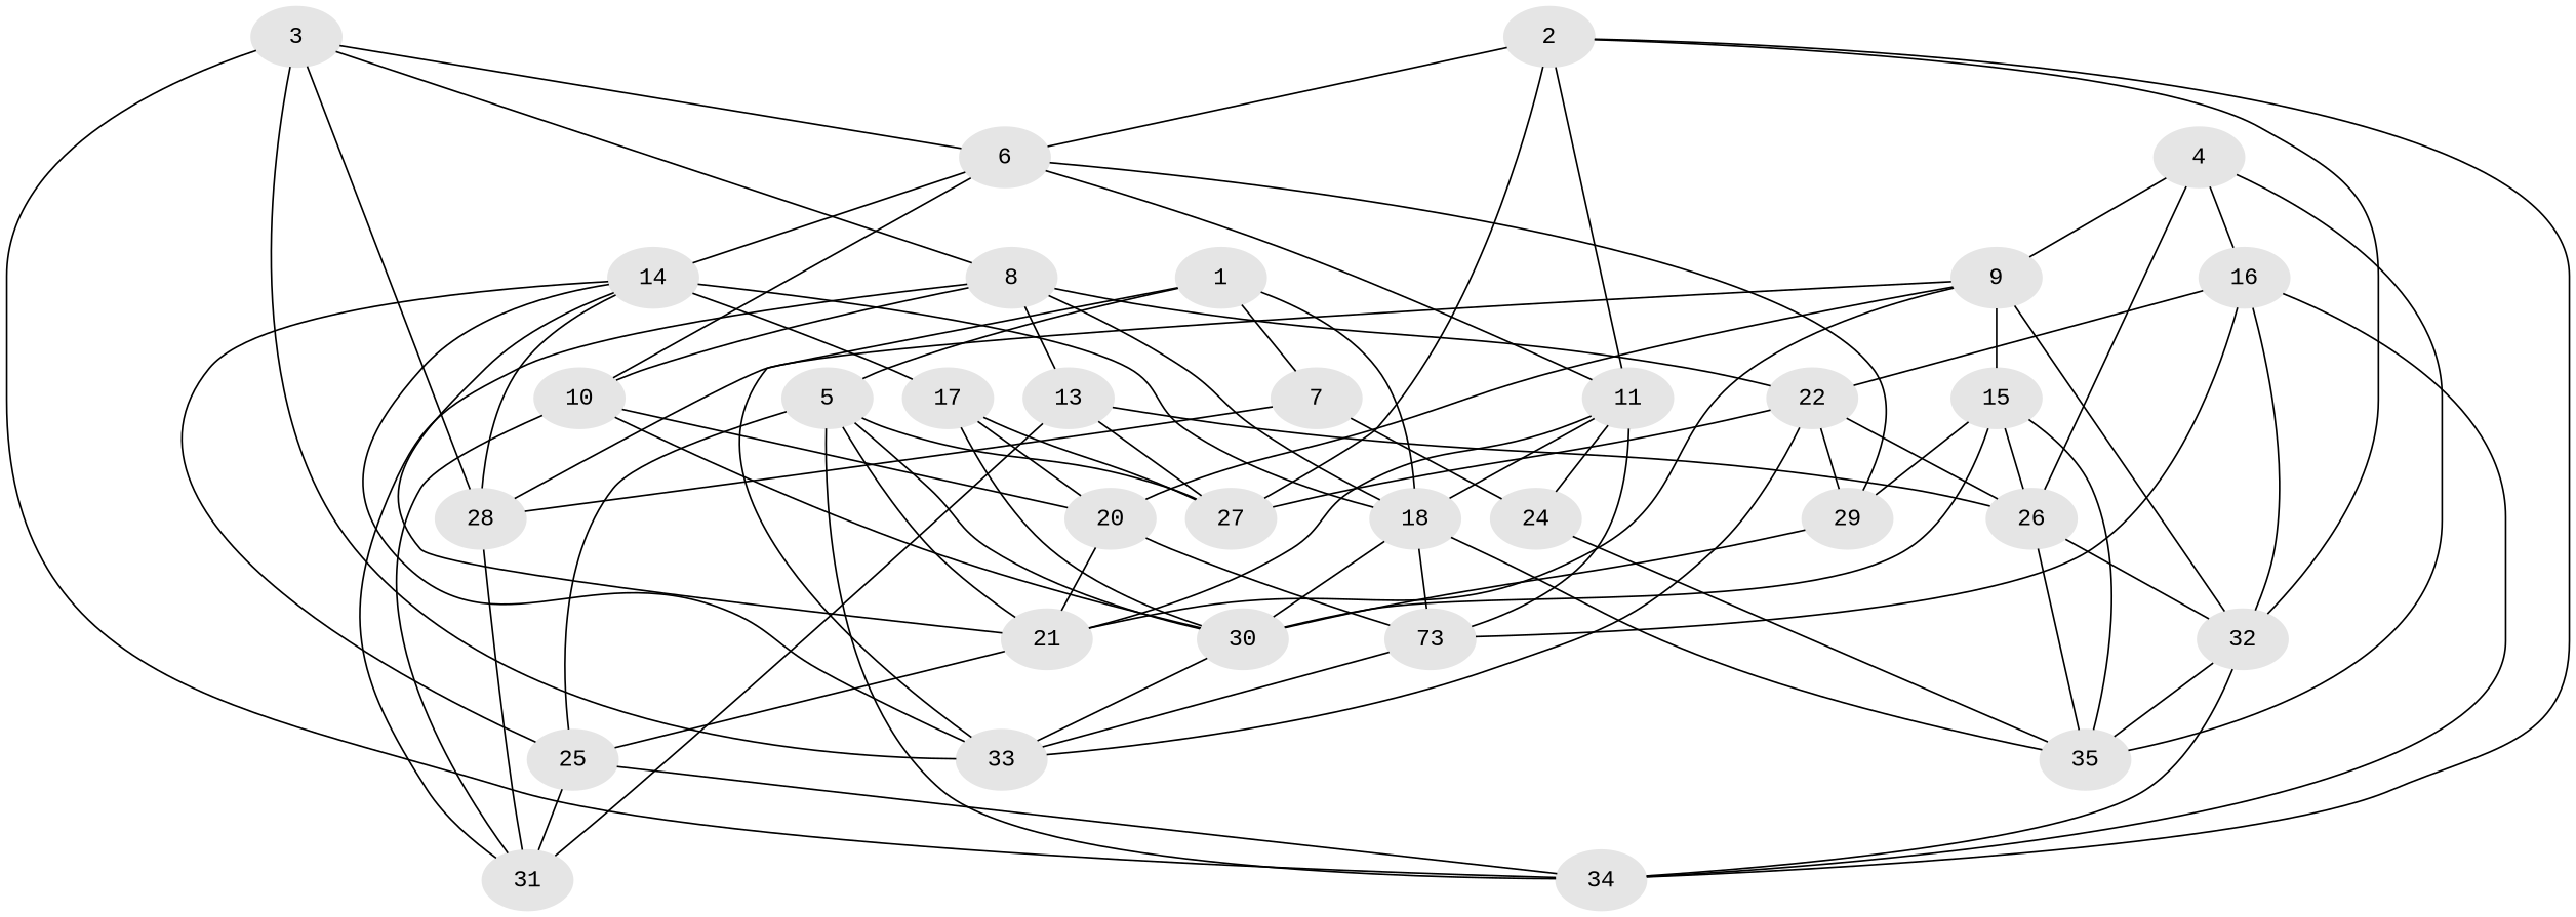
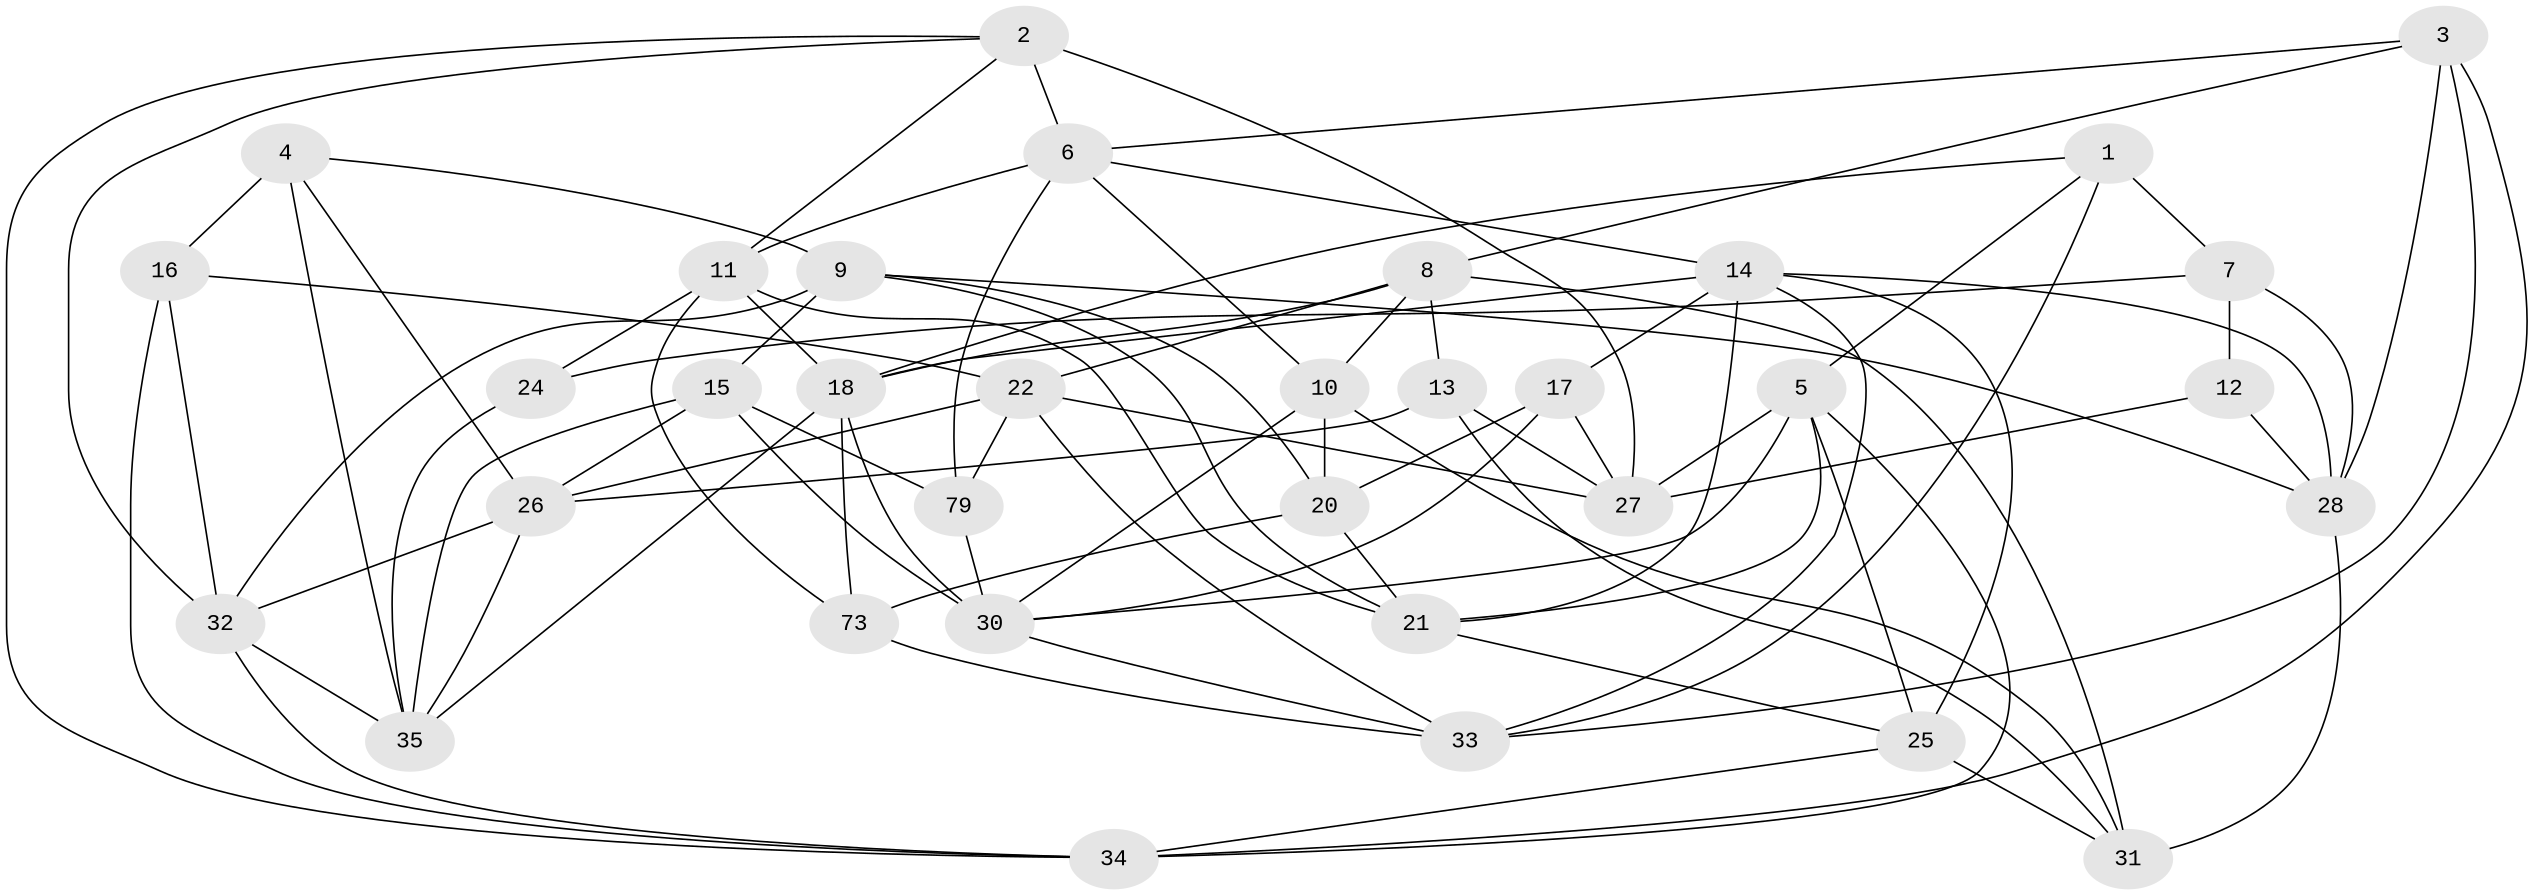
  graph {
    fontname="Liberation Mono"
    node [color=gray90 fontname="Liberation Mono" style=filled]
    edge [fontname="Liberation Mono" weight=1.0]
    1
    5
    7
    18
    33
    27
    34
    21
    25
    30
    28
+   12
    24
    35
    n15 [label=73]
    2
    6
    11
    32
    10
    14
-   29
+   29 [label=79]
    3
    8
    13
    22
    31
    4
    9
    16
    26
    15
    20
    17
    1 -- 5
    1 -- 7
    1 -- 18
    1 -- 33
    5 -- 27
    5 -- 34
    5 -- 21
    5 -- 25
    5 -- 30
    7 -- 28
+   7 -- 12
    7 -- 24 [weight=2.0]
    18 -- 30
    18 -- 35
    18 -- n15
    21 -- 25
    25 -- 34
    25 -- 31 [weight=2.0]
    30 -- 33
    28 -- 31
+   12 -- 27 [weight=2.0]
+   12 -- 28
    24 -- 35
    n15 -- 33
    2 -- 27 [weight=2.0]
    2 -- 34
    2 -- 6
    2 -- 11
    2 -- 32
    6 -- 11
    6 -- 10
    6 -- 14
    6 -- 29
    11 -- 18
    11 -- 21
    11 -- 24
    11 -- n15
    32 -- 34
    32 -- 35
    10 -- 30
    10 -- 31
    10 -- 20 [weight=2.0]
    14 -- 18 [weight=2.0]
    14 -- 33
    14 -- 21
    14 -- 25
    14 -- 28
    14 -- 17
    29 -- 30 [weight=2.0]
    3 -- 33
    3 -- 34
    3 -- 28
    3 -- 6
    3 -- 8
    8 -- 18
    8 -- 10
    8 -- 13
    8 -- 22
    8 -- 31
    13 -- 27
    13 -- 31
    13 -- 26
    22 -- 33
    22 -- 27
    22 -- 29
    22 -- 26
    4 -- 35
    4 -- 9
    4 -- 16
    4 -- 26
    9 -- 21
    9 -- 28
    9 -- 32
    9 -- 15
    9 -- 20
    16 -- 34
-   16 -- n15 [weight=2.0]
    16 -- 32
    16 -- 22
    26 -- 35
    26 -- 32
    15 -- 30
    15 -- 35
    15 -- 29 [weight=2.0]
    15 -- 26
    20 -- 21
    20 -- n15
    17 -- 27
    17 -- 30
    17 -- 20
  }
